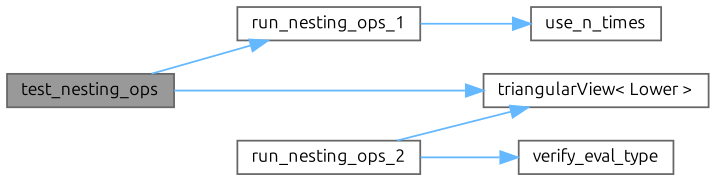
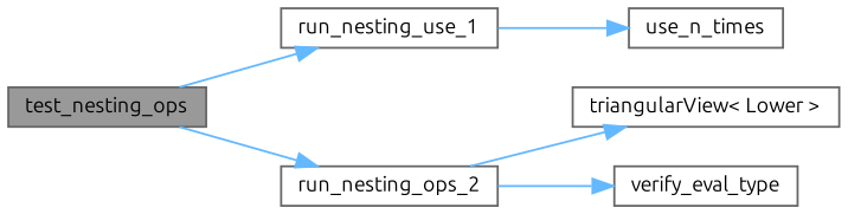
  digraph {
    fontname=Ubuntu
    rankdir=LR
    node [color=grey40 fillcolor=white fontname=Ubuntu fontsize=10 shape=box style=filled]
    edge [color=steelblue1 fontname=Ubuntu fontsize=10 labelfontname=Helvetica labelfontsize=10 style=solid]
    n1 [color=gray40 fillcolor=grey60 fontcolor=black height=0.2 label=test_nesting_ops width=0.4]
-   n2 [height=0.2 label=run_nesting_ops_1 width=0.4]
+   n2 [height=0.2 label=run_nesting_use_1 width=0.4]
    n3 [height=0.2 label=run_nesting_ops_2 width=0.4]
    n4 [height=0.2 label=use_n_times width=0.4]
    n5 [height=0.2 label="triangularView\< Lower \>" width=0.4]
    n6 [height=0.2 label=verify_eval_type width=0.4]
    n1 -> n2
-   n1 -> n5
+   n1 -> n3
    n2 -> n4
    n3 -> n5
    n3 -> n6
  }
